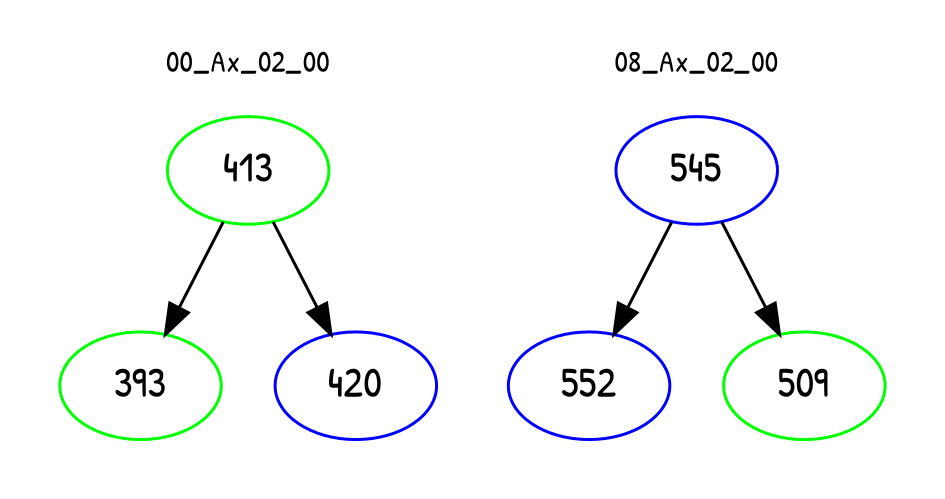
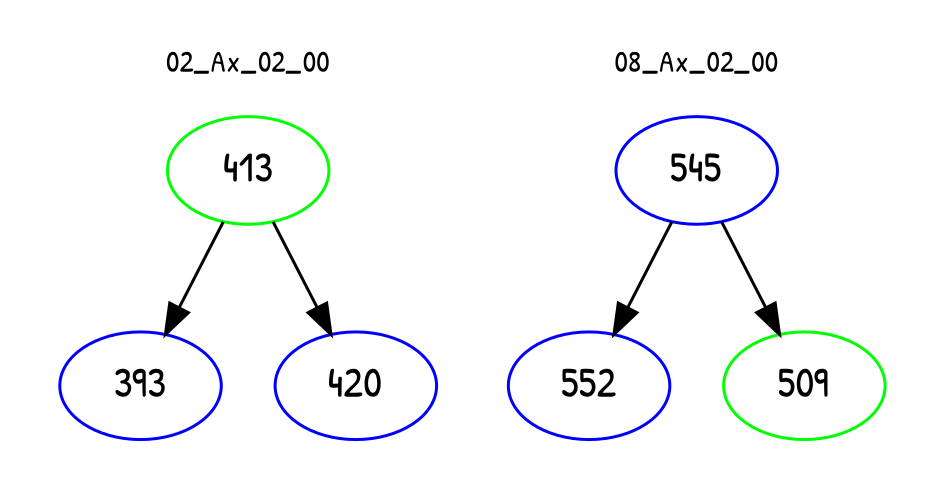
  digraph {
    fontname="Patrick Hand"
    node [color=green fontname="Patrick Hand"]
    edge [color=black fontname="Patrick Hand"]
    n1 [label=413]
-   n2 [label=393]
+   n2 [color=blue label=393]
    n3 [color=blue label=420]
    n4 [color=blue label=545]
    n5 [color=blue label=552]
    n6 [label=509]
    subgraph cluster_1 {
      color=white
      fontsize=10
-     label="00_Ax_02_00"
+     label="02_Ax_02_00"
      n1
      n2
      n3
    }
    subgraph cluster_2 {
      color=white
      fontsize=10
      label="08_Ax_02_00"
      n4
      n5
      n6
    }
    n1 -> n2
    n1 -> n3
    n4 -> n5
    n4 -> n6
  }
